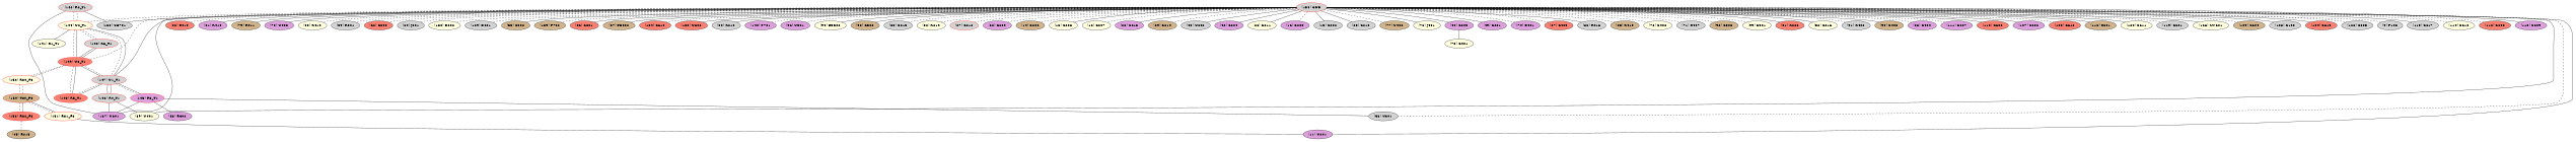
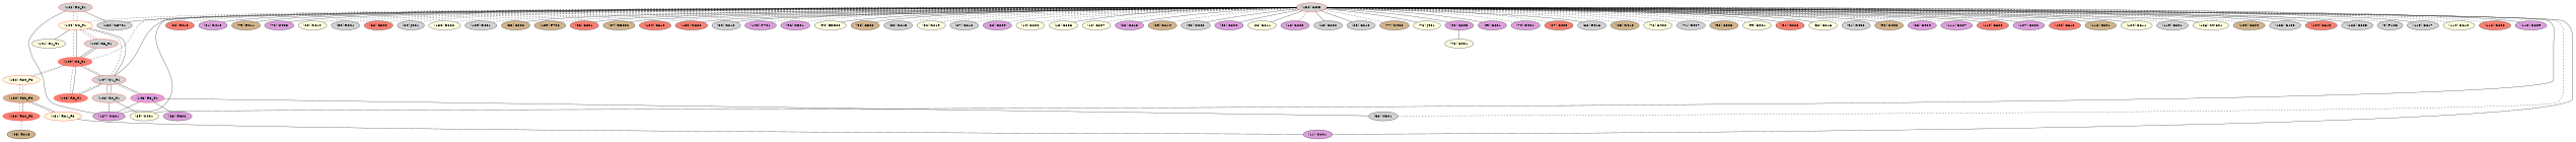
  graph {
    node [fillcolor=lightgrey style=filled]
    edge [style=solid]
    n1 [color=red label="(142) R2_T1"]
    n2 [label="(138) SH701"]
    n3 [fillcolor=plum label="(137) U601"]
    n4 [color=red fillcolor=lightyellow label="(144) U2_T1"]
    n5 [color=red fillcolor=salmon label="(149) U3_T1"]
    n6 [color=red label="(147) U1_T1"]
    n7 [fillcolor=lightyellow label="(141) R1_T1"]
    n8 [color=red label="(148) R6_T1"]
    n9 [color=red fillcolor=salmon label="(143) R5_T1"]
    n10 [color=red fillcolor=lightyellow label="(152) R80_P3"]
    n11 [color=red fillcolor=plum label="(145) R3_T1"]
    n12 [color=red label="(146) R4_T1"]
    n13 [color=red fillcolor=tan label="(150) T80_P3"]
    n14 [label="(53) U301"]
    n15 [fillcolor=plum label="(58) R302"]
    n16 [fillcolor=lightyellow label="(89) U401"]
    n17 [color=red fillcolor=lightyellow label="(151) R81_P3"]
    n18 [color=red fillcolor=salmon label="(153) R82_P3"]
    n19 [fillcolor=plum label="(11) U201"]
    n20 [fillcolor=tan label="(45) R215"]
    n21 [color=red label="(154) GND"]
    n22 [fillcolor=salmon label="(82) R413"]
    n23 [fillcolor=plum label="(81) R410"]
    n24 [fillcolor=tan label="(79) R411"]
    n25 [fillcolor=plum label="(78) U403"]
    n26 [fillcolor=lightyellow label="(83) R414"]
    n27 [label="(59) R301"]
    n28 [fillcolor=salmon label="(62) C303"]
    n29 [label="(64) J301"]
    n30 [fillcolor=lightyellow label="(130) D602"]
    n31 [label="(129) D601"]
    n32 [fillcolor=tan label="(55) C302"]
    n33 [fillcolor=tan label="(139) P702"]
    n34 [fillcolor=salmon label="(56) C301"]
    n35 [fillcolor=tan label="(57) FB302"]
    n36 [fillcolor=salmon label="(134) C618"]
    n37 [fillcolor=salmon label="(133) U602"]
    n38 [label="(30) R218"]
    n39 [fillcolor=plum label="(140) P701"]
    n40 [fillcolor=plum label="(96) U501"]
    n41 [fillcolor=lightyellow label="(94) FB502"]
    n42 [fillcolor=tan label="(98) C502"]
    n43 [label="(33) C215"]
    n44 [fillcolor=lightyellow label="(32) R219"]
-   n45 [label="(27) C212" color=red]
+   n45 [label="(27) C212"]
    n46 [fillcolor=plum label="(22) C209"]
-   n47 [fillcolor=tan label="(14) C206"]
+   n47 [fillcolor=lightyellow label="(14) C206"]
    n48 [fillcolor=lightyellow label="(13) C208"]
    n49 [fillcolor=lightyellow label="(12) C207"]
    n50 [fillcolor=plum label="(28) C213"]
    n51 [fillcolor=tan label="(29) C214"]
    n52 [label="(43) U202"]
    n53 [fillcolor=plum label="(42) C204"]
    n54 [fillcolor=lightyellow label="(26) C211"]
    n55 [fillcolor=plum label="(16) C203"]
    n56 [label="(15) C202"]
    n57 [label="(25) C210"]
    n58 [fillcolor=tan label="(77) U402"]
    n59 [fillcolor=lightyellow label="(76) J401"]
    n60 [fillcolor=plum label="(48) C205"]
    n61 [fillcolor=plum label="(49) C201"]
    n62 [fillcolor=plum label="(74) D401"]
    n63 [fillcolor=salmon label="(87) C405"]
    n64 [label="(86) R416"]
    n65 [fillcolor=tan label="(85) R415"]
    n66 [fillcolor=lightyellow label="(72) C402"]
    n67 [label="(71) R407"]
    n68 [fillcolor=tan label="(92) C503"]
    n69 [fillcolor=lightyellow label="(99) C501"]
    n70 [fillcolor=salmon label="(51) R222"]
    n71 [fillcolor=lightyellow label="(52) C216"]
    n72 [label="(91) R402"]
    n73 [fillcolor=tan label="(90) C403"]
    n74 [fillcolor=plum label="(88) C404"]
    n75 [fillcolor=plum label="(111) C607"]
    n76 [fillcolor=salmon label="(110) C606"]
    n77 [fillcolor=plum label="(107) C602"]
    n78 [fillcolor=salmon label="(103) C612"]
    n79 [fillcolor=tan label="(118) X601"]
    n80 [fillcolor=lightyellow label="(124) C611"]
    n81 [label="(119) C601"]
    n82 [fillcolor=lightyellow label="(126) SW601"]
    n83 [fillcolor=tan label="(109) C604"]
    n84 [label="(108) C103"]
    n85 [fillcolor=salmon label="(104) C615"]
    n86 [label="(128) C605"]
    n87 [label="(9) P103"]
    n88 [label="(115) C617"]
    n89 [fillcolor=lightyellow label="(114) C610"]
    n90 [fillcolor=salmon label="(112) C608"]
    n91 [fillcolor=plum label="(113) C609"]
    n92 [fillcolor=lightyellow label="(73) C401"]
    n1 -- n2
    n1 -- n3
    n1 -- n4 [style=dashed]
    n4 -- n1 [style=dashed]
    n4 -- n5 [style=dashed]
    n4 -- n6 [style=dashed]
    n4 -- n7
    n4 -- n8 [style=dashed]
    n5 -- n4
    n5 -- n6
    n5 -- n8
    n5 -- n9 [style=dashed]
    n5 -- n10 [style=dashed]
    n6 -- n4
    n6 -- n5 [style=dashed]
    n6 -- n9 [style=dashed]
    n6 -- n11 [style=dashed]
    n6 -- n12
    n8 -- n4 [style=dashed]
    n8 -- n5
    n9 -- n5
    n9 -- n6
    n10 -- n5 [style=dashed]
    n10 -- n13 [style=dashed]
    n11 -- n3
    n11 -- n6
    n11 -- n14
    n11 -- n15
    n12 -- n3
    n12 -- n6
    n12 -- n16
    n13 -- n10 [style=dashed]
    n13 -- n17 [style=dashed]
    n13 -- n18 [style=dashed]
    n17 -- n13
    n17 -- n19
    n18 -- n13
    n18 -- n20 [style=dashed]
    n21 -- n2
    n21 -- n3
    n21 -- n4 [style=dashed]
    n21 -- n5 [style=dashed]
    n21 -- n6
    n21 -- n14 [style=dashed]
    n21 -- n16
    n21 -- n19
    n21 -- n22 [style=dashed]
    n21 -- n23
    n21 -- n24
    n21 -- n25
    n21 -- n26 [style=dashed]
    n21 -- n27 [style=dashed]
    n21 -- n28 [style=dashed]
    n21 -- n29 [style=dashed]
    n21 -- n30 [style=dashed]
    n21 -- n31 [style=dashed]
    n21 -- n32
    n21 -- n33 [style=dashed]
    n21 -- n34
    n21 -- n35
    n21 -- n36 [style=dashed]
    n21 -- n37
    n21 -- n38
    n21 -- n39 [style=dashed]
    n21 -- n40 [style=dashed]
    n21 -- n41
    n21 -- n42
    n21 -- n43 [style=dashed]
    n21 -- n44 [style=dashed]
    n21 -- n45 [style=dashed]
    n21 -- n46 [style=dashed]
    n21 -- n47 [style=dashed]
    n21 -- n48
    n21 -- n49 [style=dashed]
    n21 -- n50
    n21 -- n51 [style=dashed]
    n21 -- n52
    n21 -- n53
    n21 -- n54
    n21 -- n55 [style=dashed]
    n21 -- n56
    n21 -- n57
    n21 -- n58 [style=dashed]
    n21 -- n59
    n21 -- n60
    n21 -- n61
    n21 -- n62 [style=dashed]
    n21 -- n63 [style=dashed]
    n21 -- n64
    n21 -- n65 [style=dashed]
    n21 -- n66 [style=dashed]
    n21 -- n67 [style=dashed]
    n21 -- n68 [style=dashed]
    n21 -- n69 [style=dashed]
    n21 -- n70
    n21 -- n71
    n21 -- n72 [style=dashed]
    n21 -- n73
    n21 -- n74 [style=dashed]
    n21 -- n75 [style=dashed]
    n21 -- n76
    n21 -- n77
    n21 -- n78 [style=dashed]
    n21 -- n79
    n21 -- n80
    n21 -- n81 [style=dashed]
    n21 -- n82
    n21 -- n83 [style=dashed]
    n21 -- n84
    n21 -- n85
-   n21 -- n86 [style=dashed]
+   n21 -- n86
    n21 -- n87 [style=dashed]
    n21 -- n88
    n21 -- n89 [style=dashed]
    n21 -- n90 [style=dashed]
    n21 -- n91
    n60 -- n92
  }
